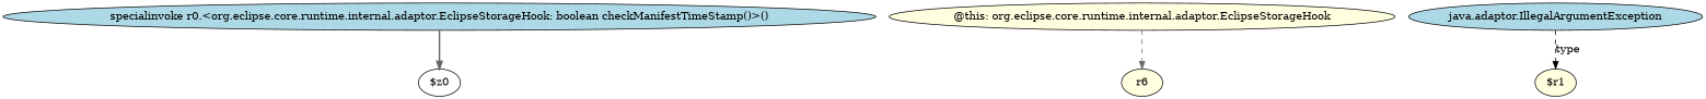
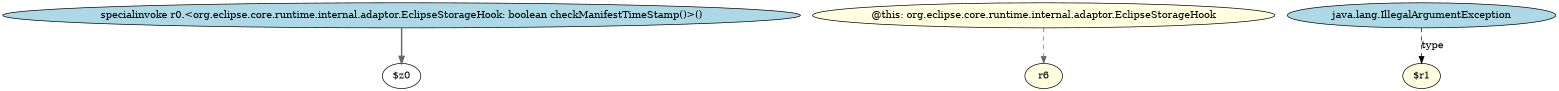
  digraph {
    node [fillcolor=lightyellow style=filled]
    edge [color=gray40 style=dashed]
    n1 [fillcolor=lightblue label="specialinvoke r0.<org.eclipse.core.runtime.internal.adaptor.EclipseStorageHook: boolean checkManifestTimeStamp()>()"]
    n2 [fillcolor=white label="$z0"]
    n3 [label="@this: org.eclipse.core.runtime.internal.adaptor.EclipseStorageHook"]
    n4 [label=r6]
-   n5 [fillcolor=lightblue label="java.adaptor.IllegalArgumentException"]
+   n5 [fillcolor=lightblue label="java.lang.IllegalArgumentException"]
    n6 [label="$r1"]
    n1 -> n2 [style=bold]
    n3 -> n4
    n5 -> n6 [color=black label=type]
  }
